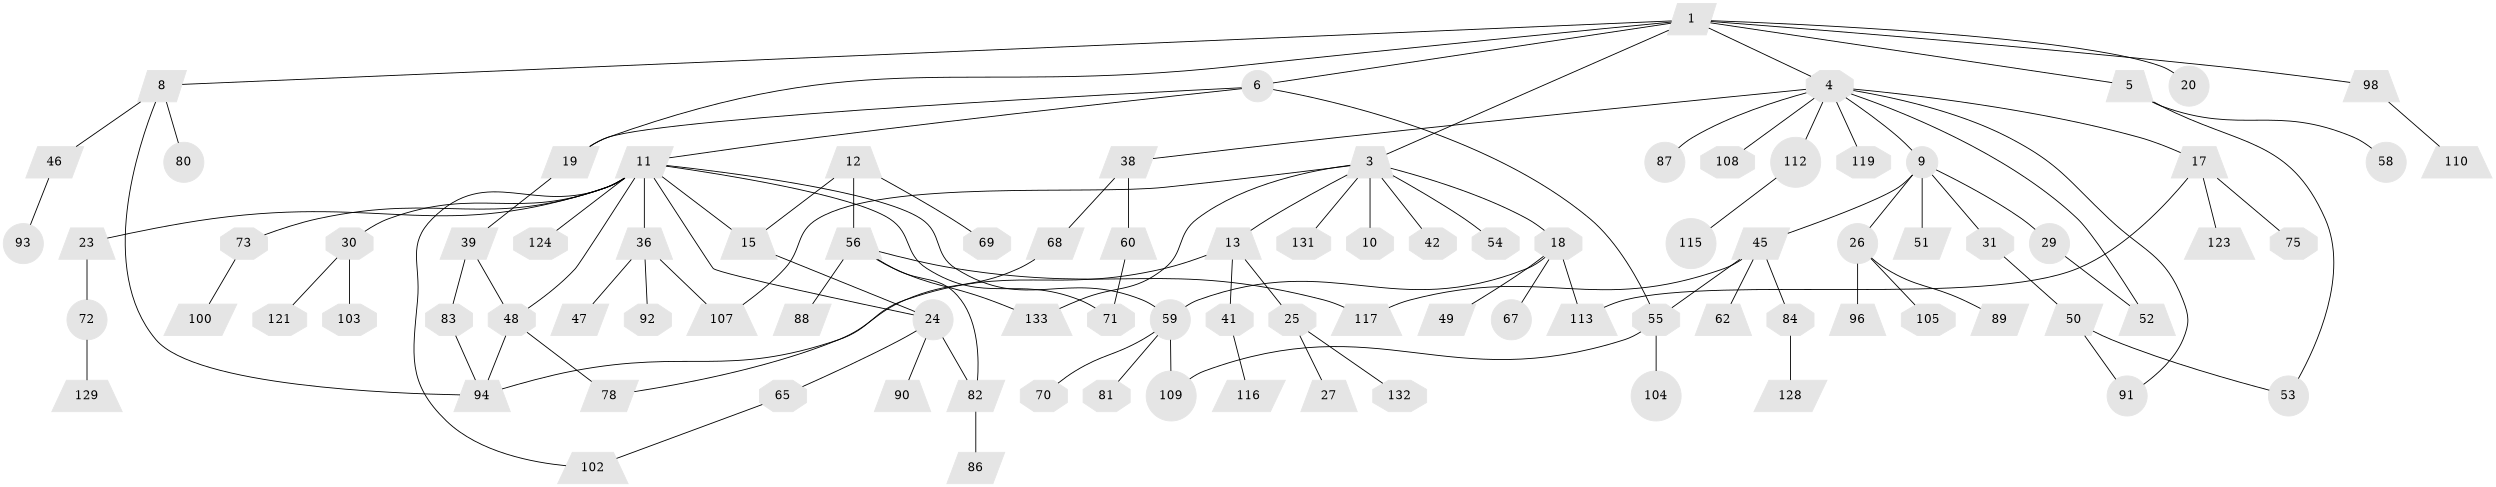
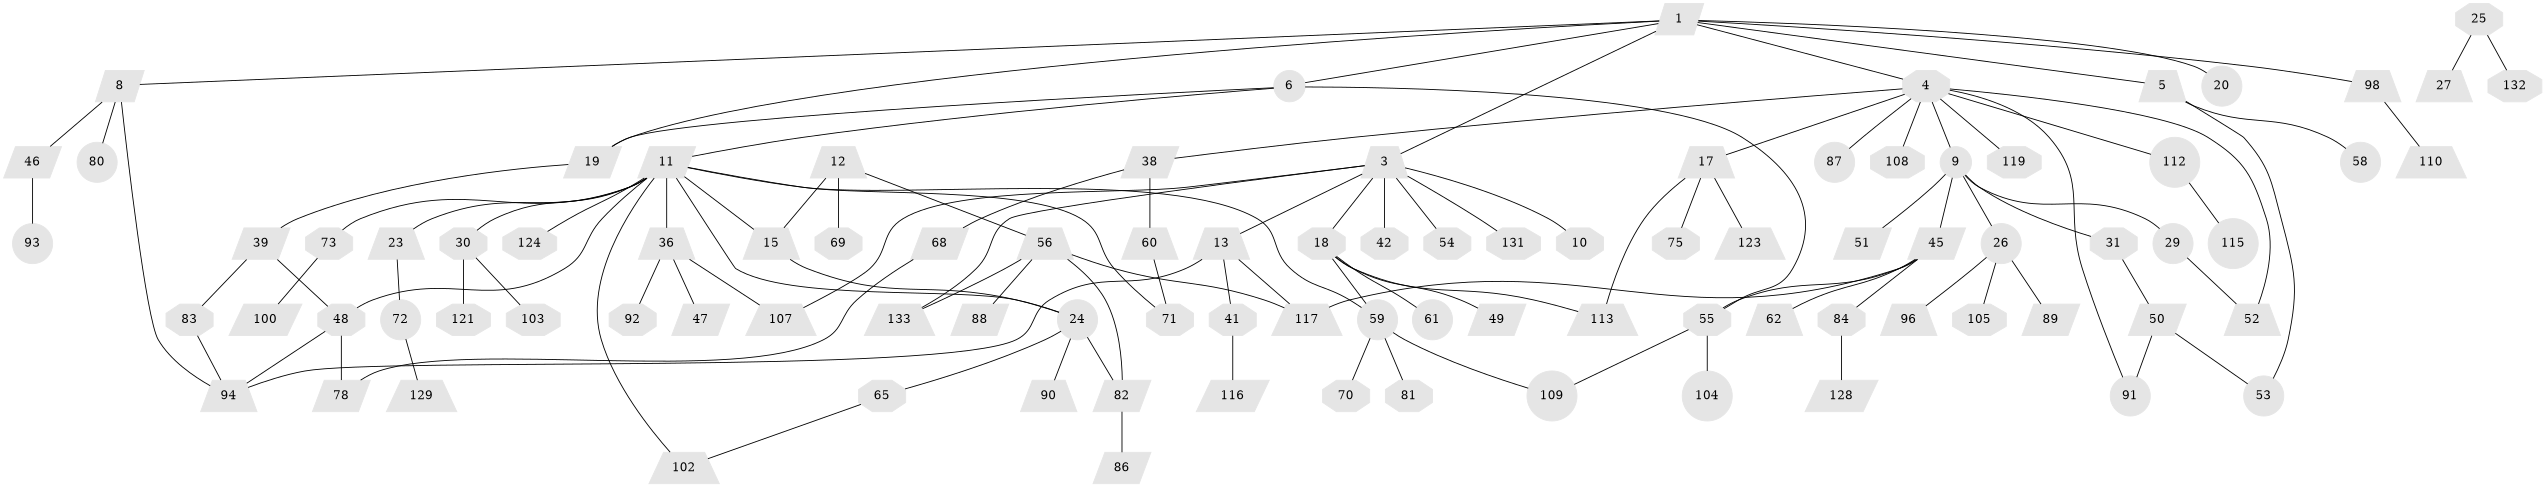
  graph {
    node [color=gray90 shape=octagon style=filled]
    1 [shape=parallelogram super="+2"]
    3 [shape=trapezium super="+35"]
    4 [super="+7"]
    5 [shape=trapezium super="+33"]
    6 [shape=circle]
    8 [shape=parallelogram super="+34"]
    19 [shape=parallelogram]
    20 [shape=circle]
    98 [shape=trapezium]
    10
    13 [shape=trapezium super="+14"]
    18 [super="+32"]
    42 [super="+111"]
    54
    107 [shape=trapezium]
    131
    133 [shape=trapezium]
    9 [shape=circle super="+22"]
    17 [shape=trapezium super="+28"]
    38 [shape=parallelogram]
    52 [shape=trapezium super="+64"]
    87 [shape=circle super="+130"]
    91 [shape=circle]
    108
    112 [shape=circle super="+122"]
    119
    53 [shape=circle]
    58 [shape=circle super="+134"]
    11 [shape=parallelogram super="+21"]
    55 [super="+79"]
    46 [shape=parallelogram super="+126"]
    80 [shape=circle super="+99"]
    94 [shape=trapezium super="+114"]
    39 [shape=parallelogram super="+40"]
    110 [shape=trapezium]
    25 [super="+106"]
    41
    59 [shape=circle super="+61"]
    113 [shape=trapezium]
    49 [shape=parallelogram]
-   67 [shape=circle super="+97"]
+   67 [shape=circle super="+97" label=61]
    26 [shape=circle super="+43"]
    29 [shape=circle]
    31
    45 [shape=parallelogram super="+120"]
    51 [shape=parallelogram super="+63"]
    75
    123 [shape=trapezium]
    60 [shape=trapezium super="+127"]
    68 [shape=parallelogram]
    115 [shape=circle]
    15 [shape=trapezium super="+16"]
    23 [shape=trapezium]
    24 [shape=circle super="+44"]
    30 [super="+57"]
    36 [shape=trapezium super="+77"]
    48 [super="+95"]
    71
    73 [super="+101"]
    102 [shape=trapezium]
    124
    12 [shape=trapezium super="+37"]
    56 [shape=trapezium super="+76"]
    69
    104 [shape=circle]
    109 [shape=circle]
    93 [shape=circle]
    89 [shape=parallelogram]
    96 [shape=trapezium]
    105
    50 [shape=parallelogram super="+85"]
    62 [shape=trapezium]
    84
    117 [shape=trapezium]
    72 [shape=circle]
    65 [super="+66"]
    82 [shape=parallelogram]
    90 [shape=trapezium]
    103 [super="+125"]
    121
    47 [shape=parallelogram]
    92
    78 [shape=parallelogram super="+118"]
    70
    81
    100 [shape=parallelogram]
    88 [shape=parallelogram]
    27 [shape=trapezium super="+74"]
    132
    116 [shape=parallelogram]
    83
    129 [shape=trapezium]
    86 [shape=parallelogram]
    128 [shape=parallelogram]
    1 -- 3
    1 -- 4
    1 -- 5
    1 -- 6
    1 -- 8
    1 -- 19
    1 -- 20
    1 -- 98
    3 -- 10
    3 -- 13
    3 -- 18
    3 -- 42
    3 -- 54
    3 -- 107
    3 -- 131
    3 -- 133
    4 -- 9
    4 -- 17
    4 -- 38
    4 -- 52
    4 -- 87
    4 -- 91
    4 -- 108
    4 -- 112
    4 -- 119
    5 -- 53
    5 -- 58
    6 -- 19
    6 -- 11
    6 -- 55
    8 -- 46
    8 -- 80
    8 -- 94
    19 -- 39
    98 -- 110
    13 -- 94
-   13 -- 25
+   13 -- 117
    13 -- 41
    18 -- 59
    18 -- 113
    18 -- 49
    18 -- 67
    9 -- 26
    9 -- 29
    9 -- 31
    9 -- 45
    9 -- 51
    17 -- 113
    17 -- 75
    17 -- 123
    38 -- 60
    38 -- 68
    112 -- 115
    11 -- 59
    11 -- 15
    11 -- 23
    11 -- 24
    11 -- 30
    11 -- 36 [weight=2]
    11 -- 48
    11 -- 71
    11 -- 73
    11 -- 102
    11 -- 124
    55 -- 104
    55 -- 109
    46 -- 93
    39 -- 48
    39 -- 83
    25 -- 27
    25 -- 132
    41 -- 116
    59 -- 109
    59 -- 70
    59 -- 81
    26 -- 89
    26 -- 96
    26 -- 105
    29 -- 52
    31 -- 50
    45 -- 55
    45 -- 62
    45 -- 84
    45 -- 117
    60 -- 71
    68 -- 78
    15 -- 24
    23 -- 72
    24 -- 65
    24 -- 82
    24 -- 90
    30 -- 103
    30 -- 121
    36 -- 107
    36 -- 47
    36 -- 92
    48 -- 94
    48 -- 78
    73 -- 100
    12 -- 15
    12 -- 56
    12 -- 69
    56 -- 133
    56 -- 117
    56 -- 82
    56 -- 88
    50 -- 91
    50 -- 53
    84 -- 128
    72 -- 129
    65 -- 102
    82 -- 86
    83 -- 94
  }
